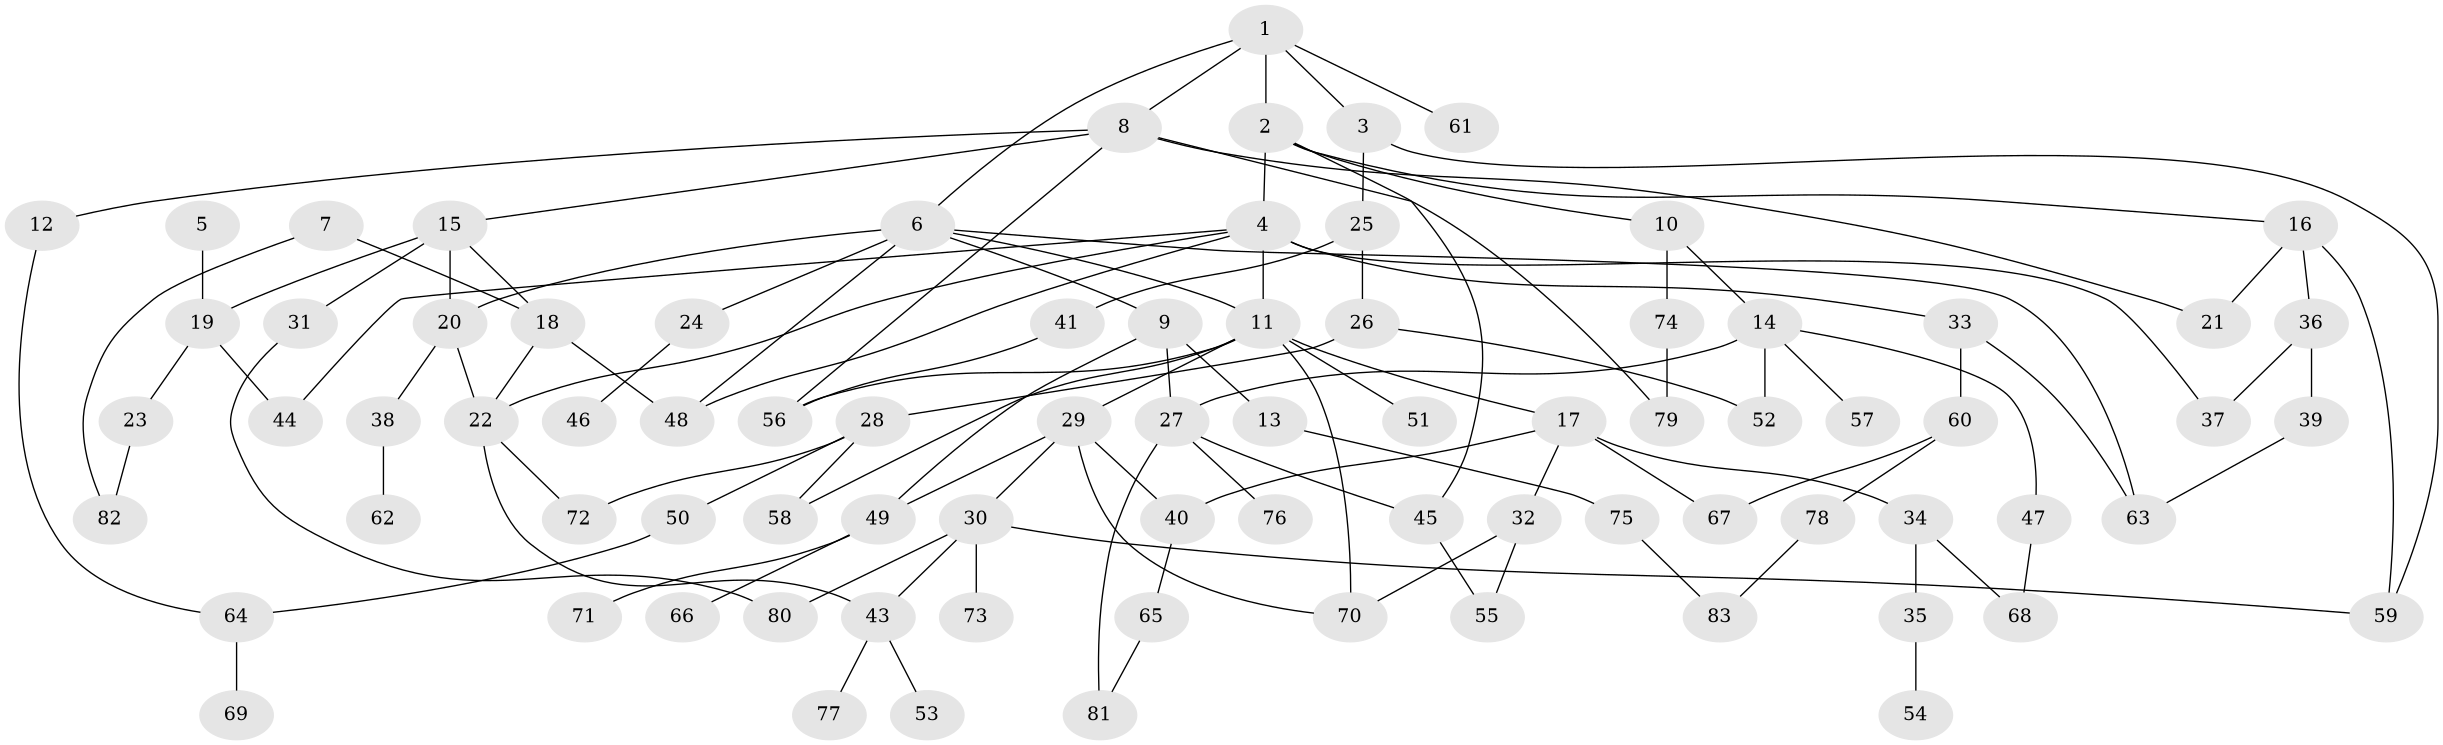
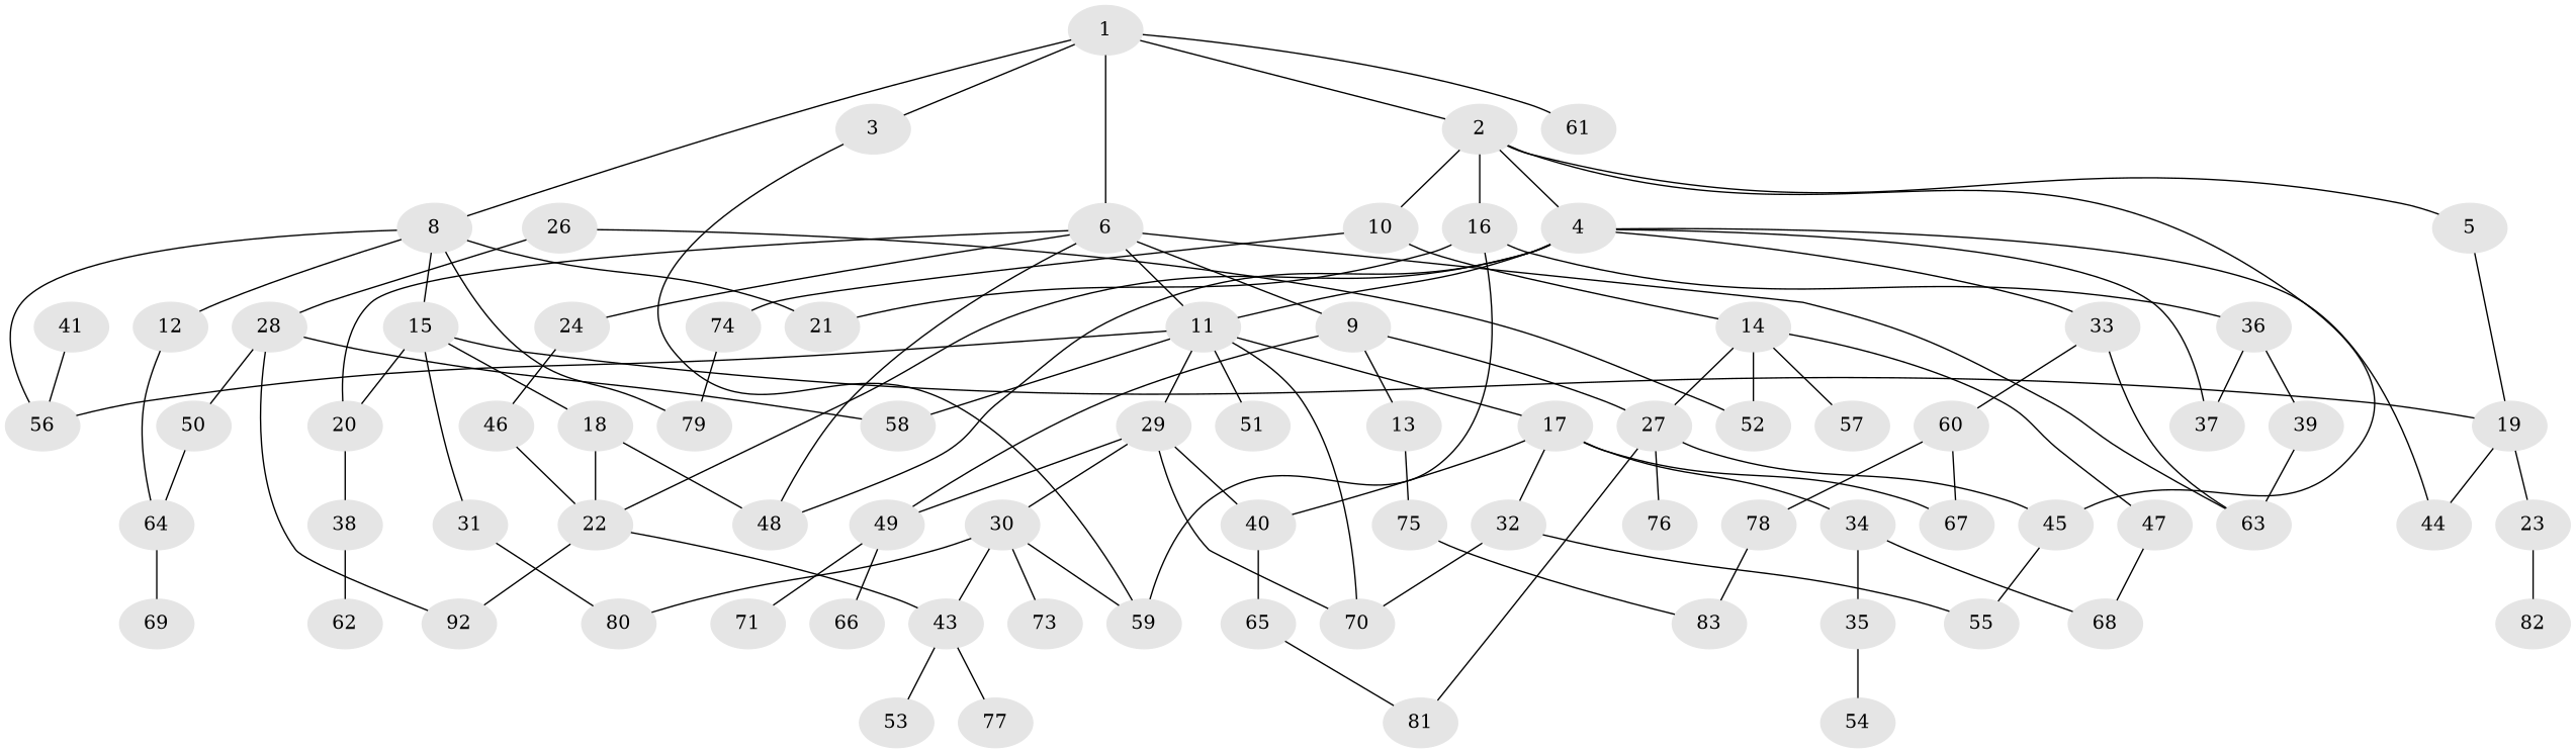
  graph {
    node [color=gray90 style=filled]
    1
    2
    3
    6
    8
    61
    4
    5
    10
    16
    45
-   25
    59
    11
    48
    9
    20
    24
    63
    12
    15
    21
    56
    79
    22
    33
    37
    44
    19
    14
    74
    36
    23
    55
    26
    41
    17
    29
    51
    58
    70
    43
-   72
+   72 [label=92]
    60
-   7
    18
    82
    13
    27
    49
    38
    46
    64
    31
    75
    76
    81
    66
    71
    47
    52
    57
    32
    34
    40
    67
    30
    69
    83
    68
    80
    39
    35
    65
    62
    53
    77
    28
    50
    73
    78
    54
    1 -- 2
    1 -- 3
    1 -- 6
    1 -- 8
    1 -- 61
    2 -- 4
+   2 -- 5
    2 -- 10
    2 -- 16
    2 -- 45
-   3 -- 25
    3 -- 59
    6 -- 11
    6 -- 48
    6 -- 9
    6 -- 20
    6 -- 24
    6 -- 63
    8 -- 12
    8 -- 15
    8 -- 21
    8 -- 56
    8 -- 79
    4 -- 11
    4 -- 48
    4 -- 22
    4 -- 33
    4 -- 37
    4 -- 44
    5 -- 19
    10 -- 14
    10 -- 74
    16 -- 59
    16 -- 21
    16 -- 36
    45 -- 55
-   25 -- 26
-   25 -- 41
    11 -- 56
    11 -- 17
    11 -- 29
    11 -- 51
    11 -- 58
    11 -- 70
    9 -- 13
    9 -- 27
    9 -- 49
-   20 -- 22
+   46 -- 22
    20 -- 38
    24 -- 46
    12 -- 64
    15 -- 20
    15 -- 19
    15 -- 18
    15 -- 31
    22 -- 43
    22 -- 72
    33 -- 63
    33 -- 60
    19 -- 44
    19 -- 23
    14 -- 27
    14 -- 47
    14 -- 52
    14 -- 57
    74 -- 79
    36 -- 37
    36 -- 39
    23 -- 82
    26 -- 52
    26 -- 28
    41 -- 56
    17 -- 32
    17 -- 34
    17 -- 40
    17 -- 67
    29 -- 70
    29 -- 49
    29 -- 40
    29 -- 30
    43 -- 53
    43 -- 77
    60 -- 67
    60 -- 78
-   7 -- 18
-   7 -- 82
    18 -- 48
    18 -- 22
    13 -- 75
    27 -- 45
    27 -- 76
    27 -- 81
    49 -- 66
    49 -- 71
    38 -- 62
    64 -- 69
    31 -- 80
    75 -- 83
    47 -- 68
    32 -- 55
    32 -- 70
    34 -- 68
    34 -- 35
    40 -- 65
    30 -- 59
    30 -- 43
    30 -- 80
    30 -- 73
    39 -- 63
    35 -- 54
    65 -- 81
    28 -- 58
    28 -- 72
    28 -- 50
    50 -- 64
    78 -- 83
  }
